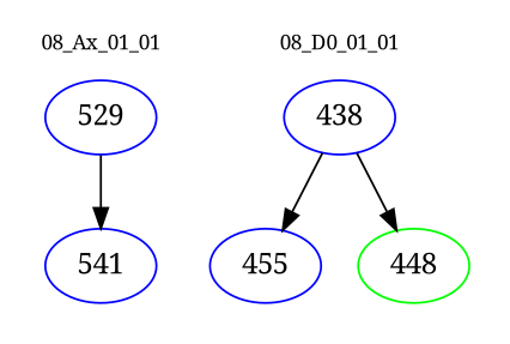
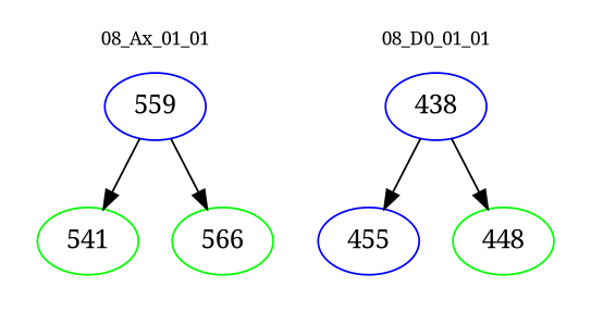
  digraph {
    fontname="Noto Serif"
    node [color=blue fontname="Noto Serif"]
    edge [color=black fontname="Noto Serif"]
-   n1 [label=529]
-   n2 [label=541]
+   n1 [label=559]
+   n2 [color=green label=541]
+   n3 [color=green label=566]
    n4 [label=438]
    n5 [label=455]
    n6 [color=green label=448]
    subgraph cluster_1 {
      color=white
      fontsize=10
      label="08_Ax_01_01"
      n1
      n2
+     n3
    }
    subgraph cluster_2 {
      color=white
      fontsize=10
      label="08_D0_01_01"
      n4
      n5
      n6
    }
    n1 -> n2
+   n1 -> n3
    n4 -> n5
    n4 -> n6
  }
